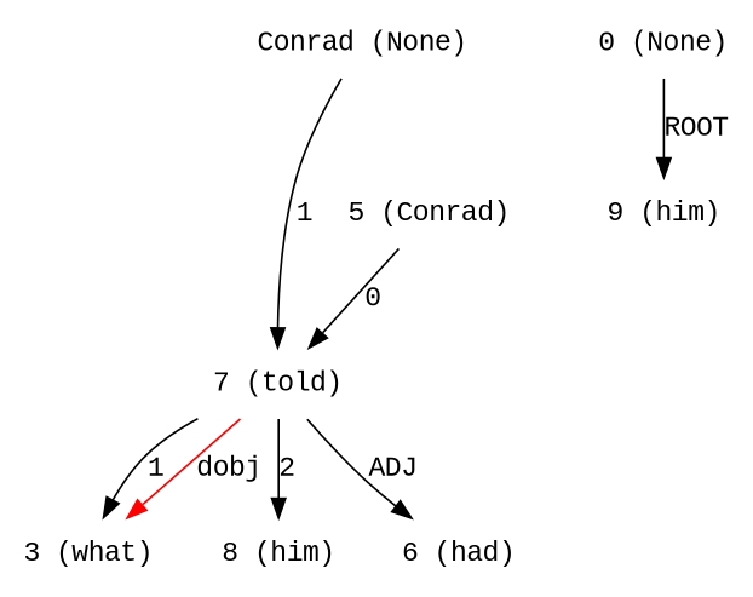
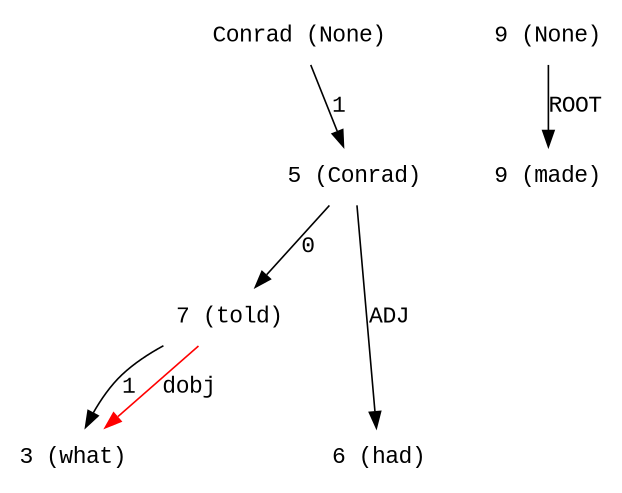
  digraph {
    fontname="Liberation Mono"
    node [fontname="Liberation Mono" shape=plaintext]
    edge [dir=forward fontname="Liberation Mono"]
    n1 [label="Conrad (None)"]
    n2 [label="7 (told)"]
    n3 [label="3 (what)"]
    n4 [label="6 (had)"]
-   n5 [label="8 (him)"]
    n6 [label="5 (Conrad)"]
-   n7 [label="0 (None)"]
-   n8 [label="9 (him)"]
-   n1 -> n2 [label=1]
+   n7 [label="9 (None)"]
+   n8 [label="9 (made)"]
+   n1 -> n6 [label=1]
    n2 -> n3 [color=red label=dobj]
    n2 -> n3 [label=1]
-   n2 -> n4 [label=ADJ]
-   n2 -> n5 [label=2]
+   n6 -> n4 [label=ADJ]
    n6 -> n2 [label=0]
    n7 -> n8 [label=ROOT]
  }
